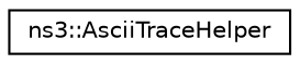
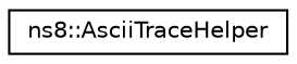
  digraph {
    rankdir=LR
-   n1 [color=black fillcolor=white fontname=Helvetica fontsize=10 height=0.2 label="ns3::AsciiTraceHelper" shape=record style=filled width=0.4]
+   n1 [color=black fillcolor=white fontname=Helvetica fontsize=10 height=0.2 label="ns8::AsciiTraceHelper" shape=record style=filled width=0.4]
  }
